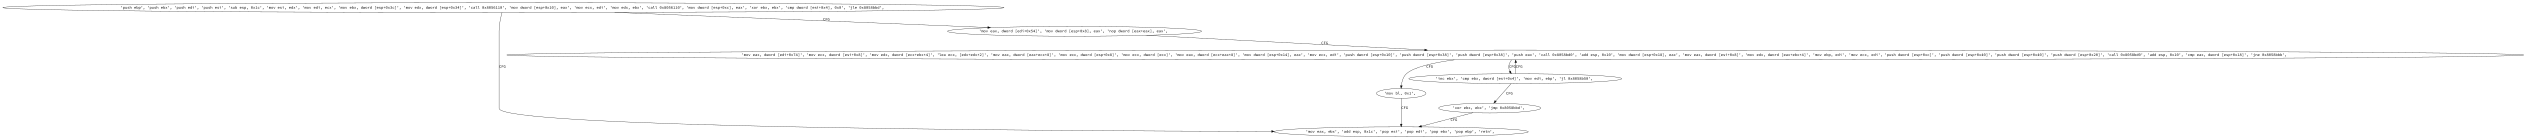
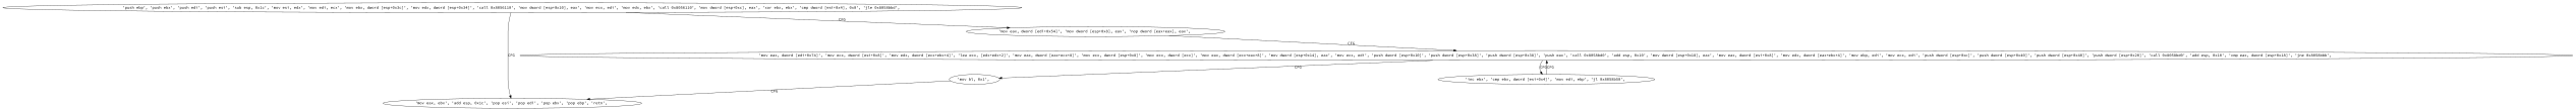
  digraph {
    fontname="Source Code Pro"
    node [fontname="Source Code Pro"]
    edge [fontname="Source Code Pro"]
    n1 [label="'push ebp', 'push ebx', 'push edi', 'push esi', 'sub esp, 0x1c', 'mov esi, edx', 'mov edi, ecx', 'mov ebx, dword [esp+0x3c]', 'mov edx, dword [esp+0x34]', 'call 0x8056110', 'mov dword [esp+0x10], eax', 'mov ecx, edi', 'mov edx, ebx', 'call 0x8056110', 'mov dword [esp+0xc], eax', 'xor ebx, ebx', 'cmp dword [esi+0x4], 0x0', 'jle 0x8058bbd', "]
    n2 [label="'mov eax, ebx', 'add esp, 0x1c', 'pop esi', 'pop edi', 'pop ebx', 'pop ebp', 'retn', "]
    n3 [label="'mov eax, dword [edi+0x54]', 'mov dword [esp+0x8], eax', 'nop dword [eax+eax], eax', "]
    n4 [label="'mov eax, dword [edi+0x74]', 'mov ecx, dword [esi+0x8]', 'mov edx, dword [ecx+ebx*4]', 'lea ecx, [edx+edx*2]', 'mov eax, dword [eax+ecx*8]', 'mov ecx, dword [esp+0x8]', 'mov ecx, dword [ecx]', 'mov eax, dword [ecx+eax*8]', 'mov dword [esp+0x14], eax', 'mov ecx, edi', 'push dword [esp+0x10]', 'push dword [esp+0x38]', 'push dword [esp+0x38]', 'push eax', 'call 0x8058bd0', 'add esp, 0x10', 'mov dword [esp+0x18], eax', 'mov eax, dword [esi+0x8]', 'mov edx, dword [eax+ebx*4]', 'mov ebp, edi', 'mov ecx, edi', 'push dword [esp+0xc]', 'push dword [esp+0x40]', 'push dword [esp+0x40]', 'push dword [esp+0x20]', 'call 0x8058bd0', 'add esp, 0x10', 'cmp eax, dword [esp+0x18]', 'jne 0x8058bbb', "]
    n5 [label="'mov bl, 0x1', "]
    n6 [label="'inc ebx', 'cmp ebx, dword [esi+0x4]', 'mov edi, ebp', 'jl 0x8058b50', "]
-   n7 [label="'xor ebx, ebx', 'jmp 0x8058bbd', "]
    n1 -> n2 [label=CFG]
    n1 -> n3 [label=CFG]
    n3 -> n4 [label=CFG]
    n4 -> n5 [label=CFG]
    n4 -> n6 [label=CFG]
    n5 -> n2 [label=CFG]
    n6 -> n4 [label=CFG]
-   n6 -> n7 [label=CFG]
-   n7 -> n2 [label=CFG]
  }
